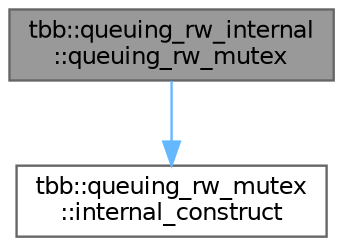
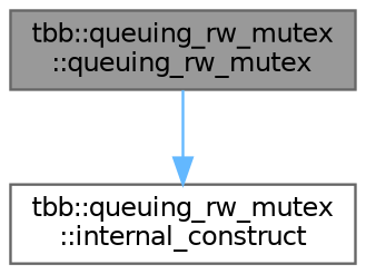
  digraph {
    rankdir=TB
    node [fontname=Helvetica fontsize=10 shape=box style=filled]
-   n1 [color=gray40 fillcolor=grey60 fontcolor=black height=0.2 label="tbb::queuing_rw_internal\l::queuing_rw_mutex" width=0.4]
+   n1 [color=gray40 fillcolor=grey60 fontcolor=black height=0.2 label="tbb::queuing_rw_mutex\l::queuing_rw_mutex" width=0.4]
    n2 [color=grey40 fillcolor=white height=0.2 label="tbb::queuing_rw_mutex\l::internal_construct" width=0.4]
    n1 -> n2 [color=steelblue1 fontname=Helvetica fontsize=10 labelfontname=Helvetica labelfontsize=10 style=solid]
  }
